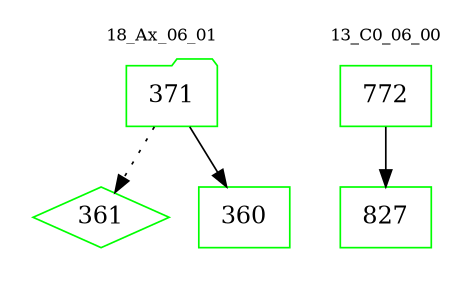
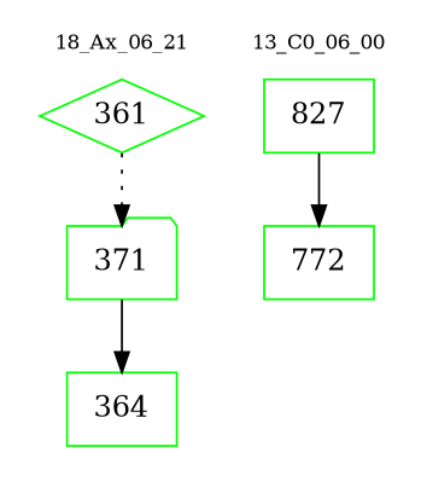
  digraph {
    node [color=green shape=box]
    edge [color=black style=solid]
    n1 [label=361 shape=diamond]
    n2 [label=371 shape=folder]
-   n3 [label=360]
+   n3 [label=364]
    n4 [label=772]
    n5 [label=827]
    subgraph cluster_1 {
      color=white
      fontsize=10
-     label="18_Ax_06_01"
+     label="18_Ax_06_21"
      n1
      n2
      n3
    }
    subgraph cluster_2 {
      color=white
      fontsize=10
      label="13_C0_06_00"
      n4
      n5
    }
-   n2 -> n1 [style=dotted]
+   n1 -> n2 [style=dotted]
    n2 -> n3
-   n4 -> n5
+   n5 -> n4
  }
